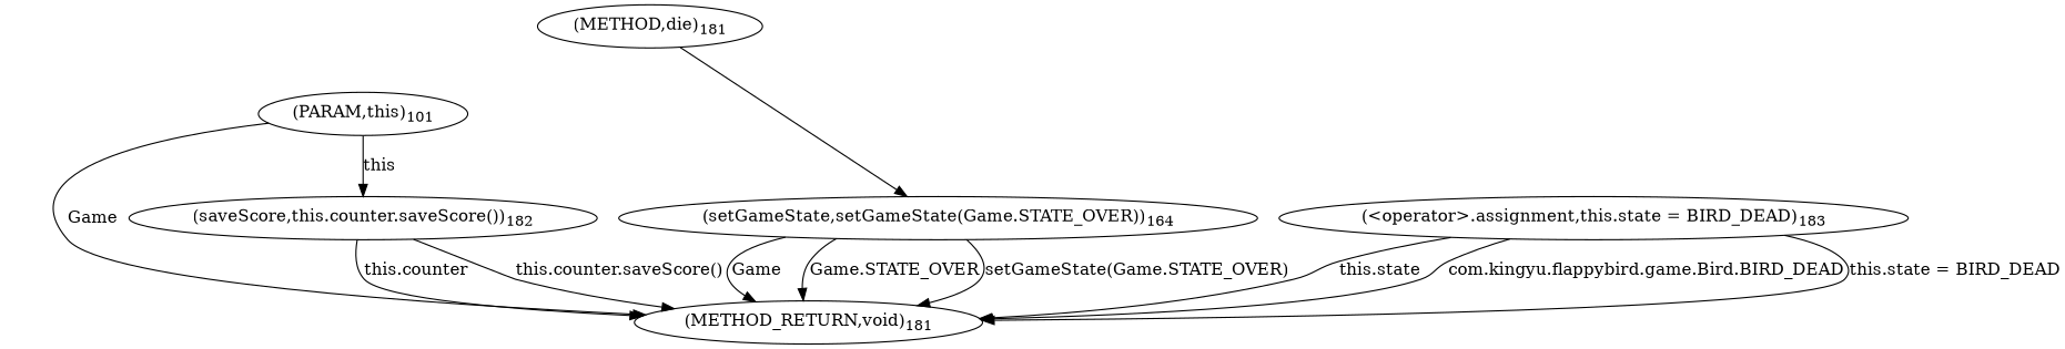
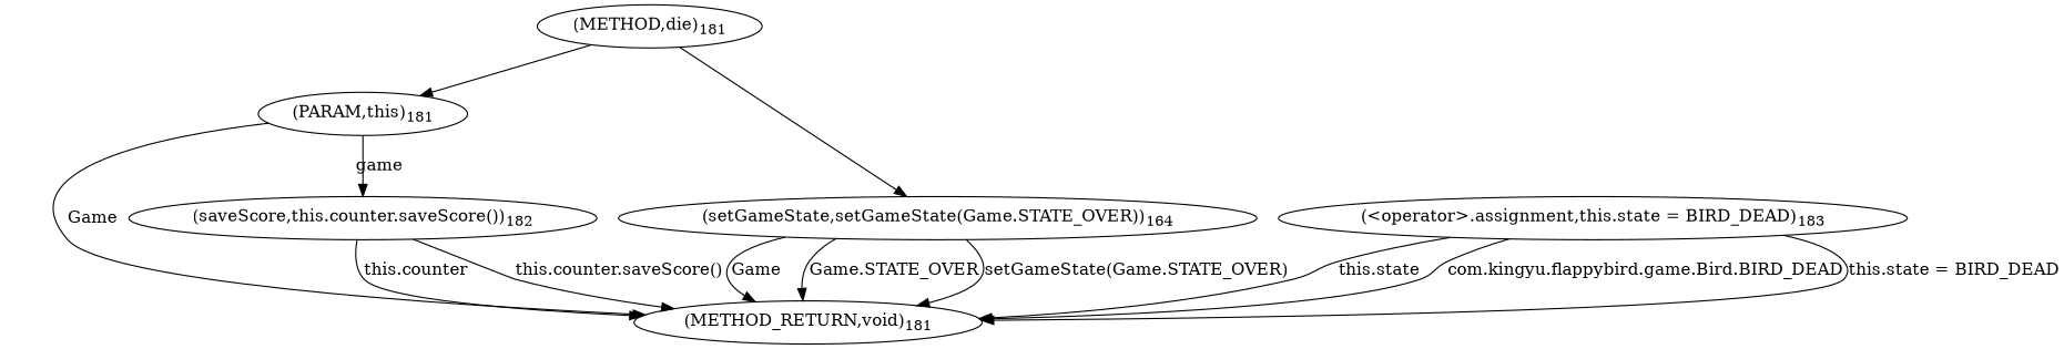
  digraph {
    n1 [label=<(METHOD,die)<SUB>181</SUB>>]
-   n2 [label=<(PARAM,this)<SUB>101</SUB>>]
+   n2 [label=<(PARAM,this)<SUB>181</SUB>>]
    n3 [label=<(setGameState,setGameState(Game.STATE_OVER))<SUB>164</SUB>>]
    n4 [label=<(METHOD_RETURN,void)<SUB>181</SUB>>]
    n5 [label=<(saveScore,this.counter.saveScore())<SUB>182</SUB>>]
    n6 [label=<(&lt;operator&gt;.assignment,this.state = BIRD_DEAD)<SUB>183</SUB>>]
+   n1 -> n2
    n1 -> n3
    n2 -> n4 [label=Game]
-   n2 -> n5 [label=this]
+   n2 -> n5 [label=game]
    n3 -> n4 [label=Game]
    n3 -> n4 [label="Game.STATE_OVER"]
    n3 -> n4 [label="setGameState(Game.STATE_OVER)"]
    n5 -> n4 [label="this.counter"]
    n5 -> n4 [label="this.counter.saveScore()"]
    n6 -> n4 [label="this.state"]
    n6 -> n4 [label="com.kingyu.flappybird.game.Bird.BIRD_DEAD"]
    n6 -> n4 [label="this.state = BIRD_DEAD"]
  }
